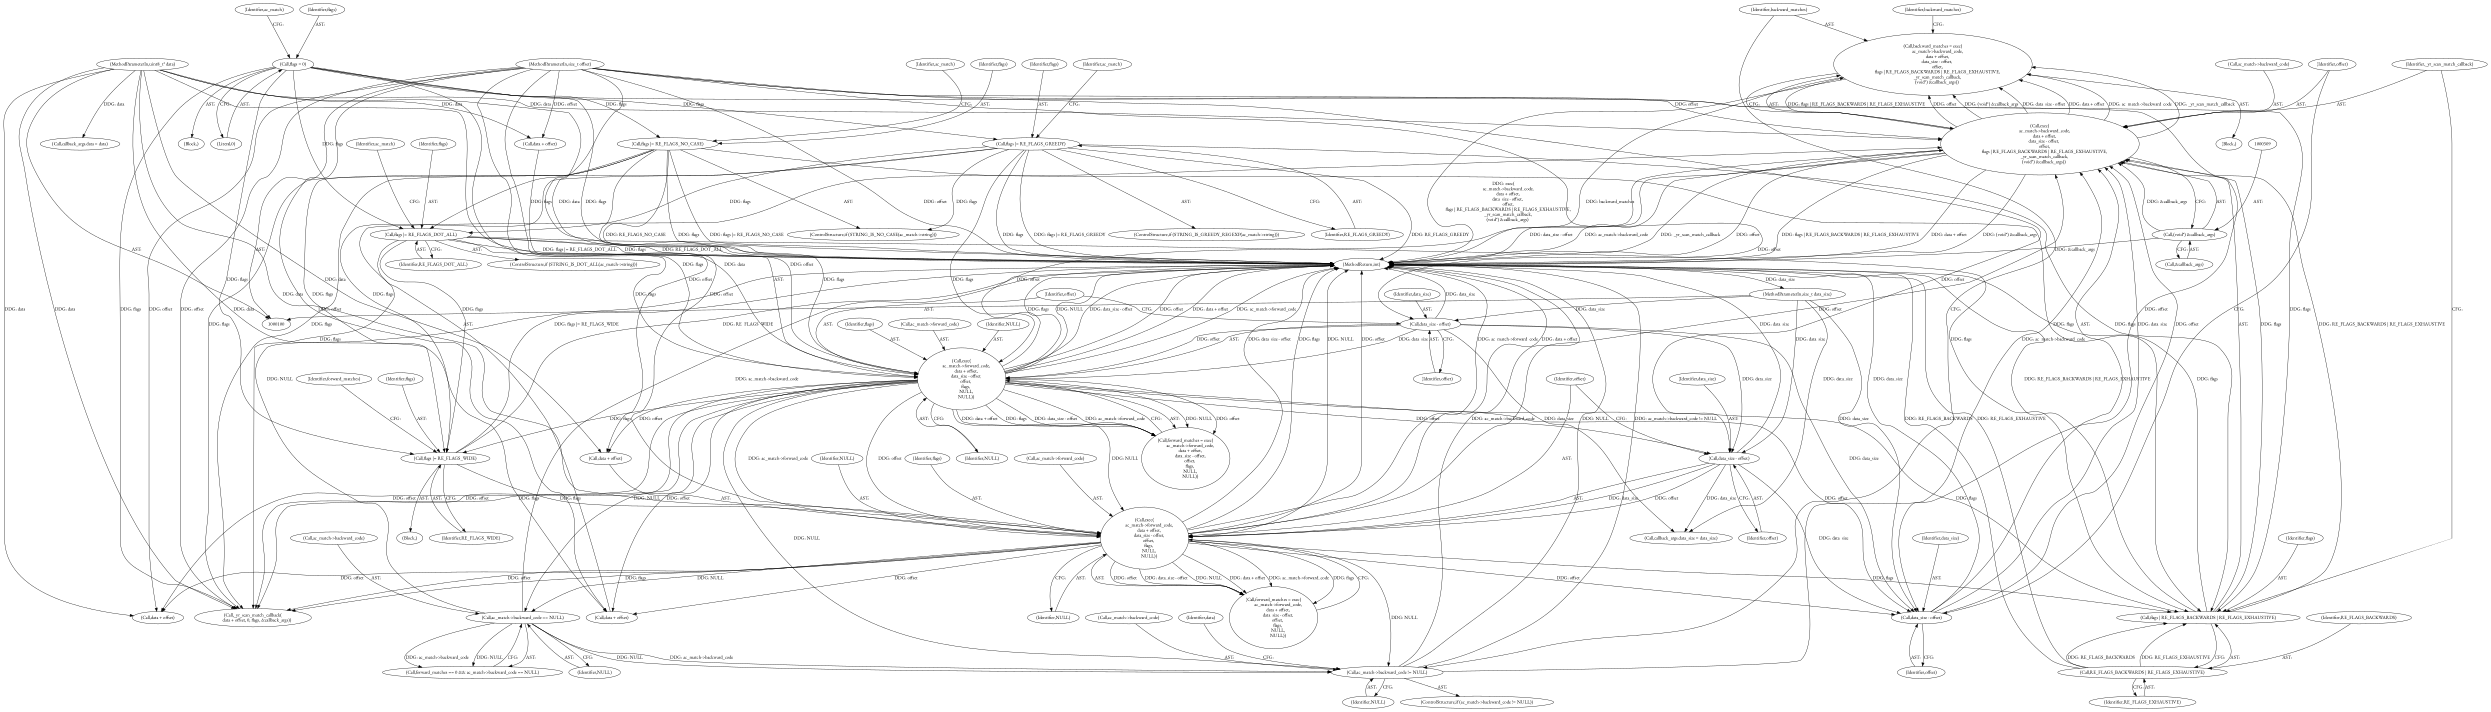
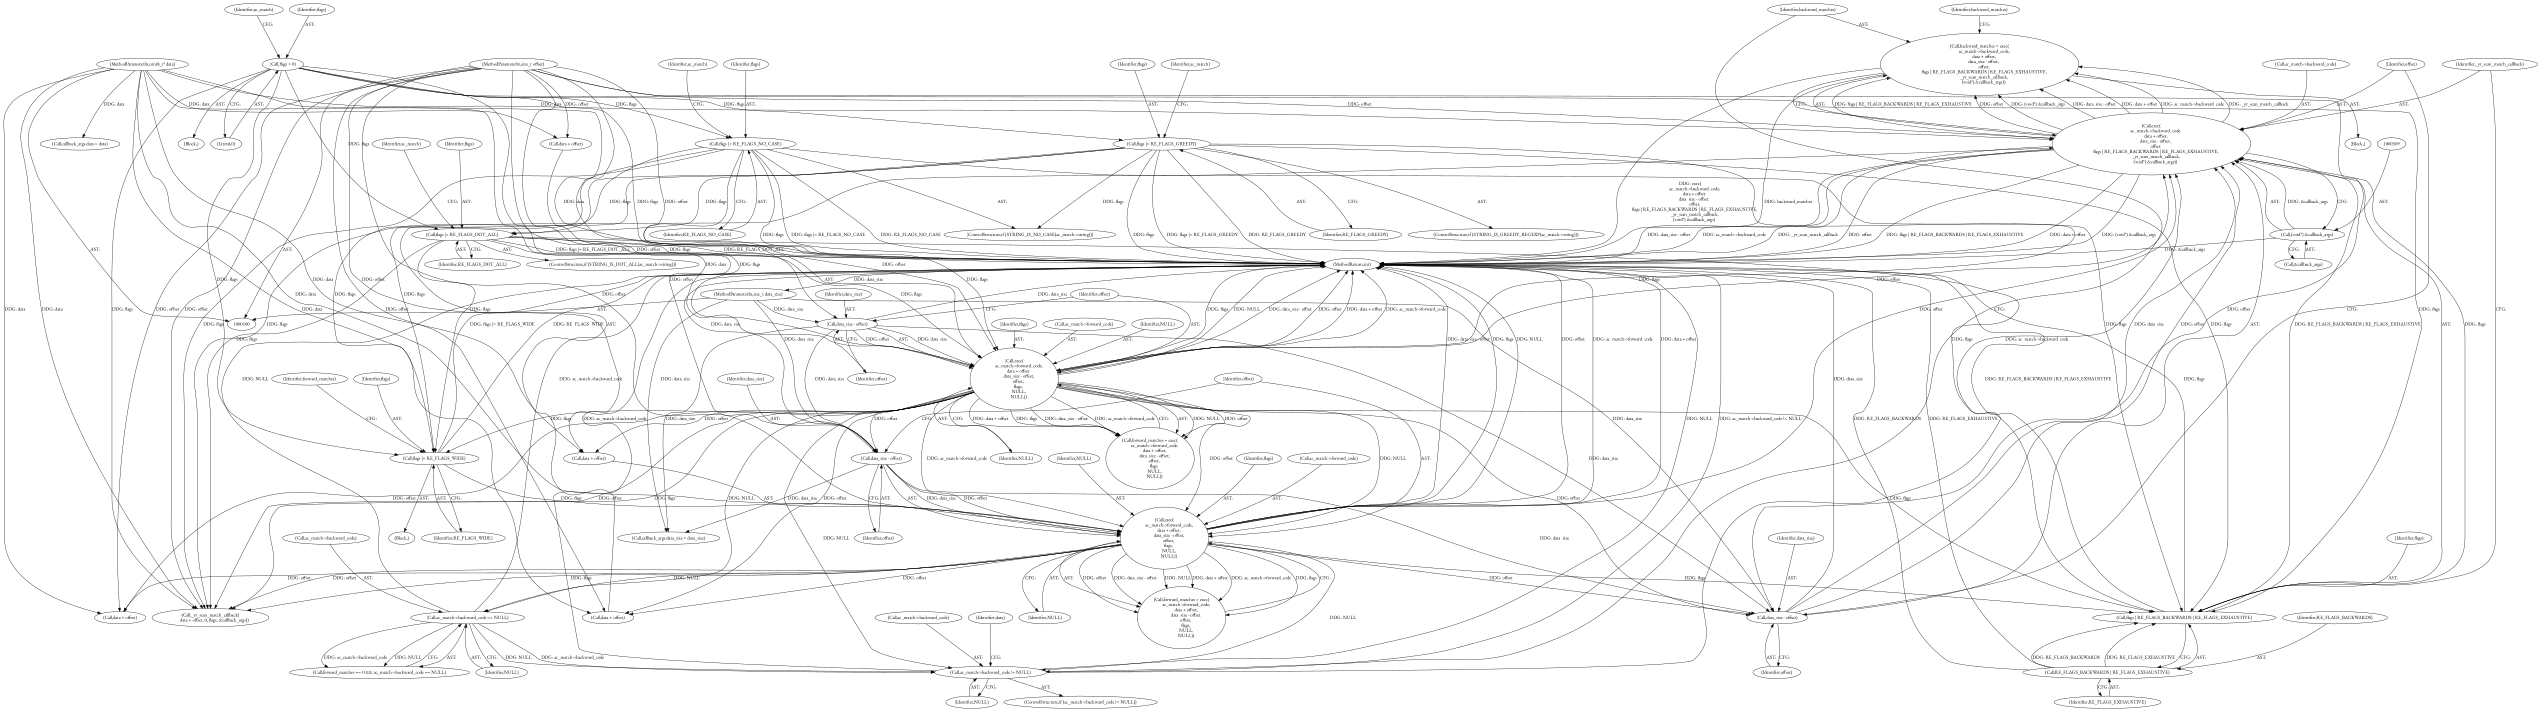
  digraph {
    fontname="EB Garamond"
    node [fontname="EB Garamond"]
    edge [fontname="EB Garamond"]
    n1 [label="(Call,backward_matches = exec(\n         ac_match->backward_code,\n         data + offset,\n        data_size - offset,\n         offset,\n         flags | RE_FLAGS_BACKWARDS | RE_FLAGS_EXHAUSTIVE,\n         _yr_scan_match_callback,\n        (void*) &callback_args))"]
    n2 [label="(Call,exec(\n         ac_match->backward_code,\n         data + offset,\n        data_size - offset,\n         offset,\n         flags | RE_FLAGS_BACKWARDS | RE_FLAGS_EXHAUSTIVE,\n         _yr_scan_match_callback,\n        (void*) &callback_args))"]
    n3 [label="(Block,)"]
    n4 [label="(MethodReturn,int)"]
    n5 [label="(Call,(void*) &callback_args)"]
    n6 [label="(MethodParameterIn,size_t data_size)"]
    n7 [label="(Call,&callback_args)"]
    n8 [label="(Call,ac_match->backward_code != NULL)"]
    n9 [label="(Identifier,NULL)"]
    n10 [label="(ControlStructure,if (ac_match->backward_code != NULL))"]
    n11 [label="(Call,ac_match->backward_code == NULL)"]
    n12 [label="(Call,forward_matches == 0 && ac_match->backward_code == NULL)"]
    n13 [label="(Identifier,NULL)"]
    n14 [label="(Call,exec(\n         ac_match->forward_code,\n         data + offset,\n         data_size - offset,\n        offset,\n        flags,\n         NULL,\n         NULL))"]
    n15 [label="(Call,data_size - offset)"]
    n16 [label="(Call,flags | RE_FLAGS_BACKWARDS | RE_FLAGS_EXHAUSTIVE)"]
    n17 [label="(Identifier,NULL)"]
    n18 [label="(Call,data + offset)"]
    n19 [label="(Call,data + offset)"]
    n20 [label="(Call,forward_matches = exec(\n         ac_match->forward_code,\n         data + offset,\n         data_size - offset,\n        offset,\n        flags,\n         NULL,\n         NULL))"]
    n21 [label="(Call,_yr_scan_match_callback(\n        data + offset, 0, flags, &callback_args))"]
    n22 [label="(Identifier,offset)"]
    n23 [label="(Call,RE_FLAGS_BACKWARDS | RE_FLAGS_EXHAUSTIVE)"]
    n24 [label="(Call,exec(\n         ac_match->forward_code,\n         data + offset,\n         data_size - offset,\n        offset,\n        flags,\n         NULL,\n         NULL))"]
    n25 [label="(Call,data_size - offset)"]
    n26 [label="(Call,flags |= RE_FLAGS_WIDE)"]
    n27 [label="(Call,data + offset)"]
    n28 [label="(Call,forward_matches = exec(\n         ac_match->forward_code,\n         data + offset,\n         data_size - offset,\n        offset,\n        flags,\n         NULL,\n         NULL))"]
    n29 [label="(Identifier,NULL)"]
    n30 [label="(Call,callback_args.data_size = data_size)"]
    n31 [label="(Identifier,offset)"]
    n32 [label="(Identifier,RE_FLAGS_WIDE)"]
    n33 [label="(Block,)"]
    n34 [label="(MethodParameterIn,uint8_t* data)"]
    n35 [label="(Call,data + offset)"]
    n36 [label="(Call,callback_args.data = data)"]
    1000100
    n38 [label="(MethodParameterIn,size_t offset)"]
    n39 [label="(Call,data_size - offset)"]
    n40 [label="(Identifier,offset)"]
    n41 [label="(Call,flags |= RE_FLAGS_GREEDY)"]
    n42 [label="(Call,flags |= RE_FLAGS_DOT_ALL)"]
    n43 [label="(ControlStructure,if (STRING_IS_GREEDY_REGEXP(ac_match->string)))"]
    n44 [label="(Identifier,RE_FLAGS_GREEDY)"]
    n45 [label="(ControlStructure,if (STRING_IS_NO_CASE(ac_match->string)))"]
    n46 [label="(Call,flags |= RE_FLAGS_NO_CASE)"]
+   n47 [label="(Identifier,RE_FLAGS_NO_CASE)"]
    n48 [label="(Identifier,RE_FLAGS_DOT_ALL)"]
    n49 [label="(ControlStructure,if (STRING_IS_DOT_ALL(ac_match->string)))"]
    n50 [label="(Call,flags = 0)"]
    n51 [label="(Block,)"]
    n52 [label="(Literal,0)"]
    n53 [label="(Identifier,RE_FLAGS_EXHAUSTIVE)"]
    n54 [label="(Identifier,offset)"]
    n55 [label="(Identifier,NULL)"]
    n56 [label="(Call,ac_match->backward_code)"]
    n57 [label="(Identifier,flags)"]
    n58 [label="(Identifier,data)"]
    n59 [label="(Identifier,flags)"]
    n60 [label="(Identifier,flags)"]
    n61 [label="(Identifier,backward_matches)"]
    n62 [label="(Identifier,ac_match)"]
    n63 [label="(Call,ac_match->forward_code)"]
    n64 [label="(Identifier,data_size)"]
    n65 [label="(Identifier,data_size)"]
    n66 [label="(Identifier,offset)"]
    n67 [label="(Identifier,data_size)"]
    n68 [label="(Identifier,forward_matches)"]
    n69 [label="(Identifier,RE_FLAGS_BACKWARDS)"]
    n70 [label="(Identifier,flags)"]
    n71 [label="(Identifier,flags)"]
    n72 [label="(Identifier,_yr_scan_match_callback)"]
    n73 [label="(Identifier,flags)"]
    n74 [label="(Identifier,backward_matches)"]
    n75 [label="(Identifier,flags)"]
    n76 [label="(Call,ac_match->backward_code)"]
    n77 [label="(Identifier,ac_match)"]
    n78 [label="(Call,ac_match->forward_code)"]
    n79 [label="(Identifier,NULL)"]
    n80 [label="(Identifier,ac_match)"]
    n81 [label="(Call,ac_match->backward_code)"]
    n82 [label="(Identifier,ac_match)"]
    n83 [label="(Identifier,offset)"]
    n84 [label="(Identifier,flags)"]
    1000309
    n1 -> n2 [label="CFG: "]
    n1 -> n3 [label="AST: "]
    n1 -> n4 [label="DDG: exec(\n         ac_match->backward_code,\n         data + offset,\n        data_size - offset,\n         offset,\n         flags | RE_FLAGS_BACKWARDS | RE_FLAGS_EXHAUSTIVE,\n         _yr_scan_match_callback,\n        (void*) &callback_args)"]
    n1 -> n4 [label="DDG: backward_matches"]
    n2 -> n1 [label="AST: "]
    n2 -> n1 [label="DDG: flags | RE_FLAGS_BACKWARDS | RE_FLAGS_EXHAUSTIVE"]
    n2 -> n1 [label="DDG: offset"]
    n2 -> n1 [label="DDG: (void*) &callback_args"]
    n2 -> n1 [label="DDG: data_size - offset"]
    n2 -> n1 [label="DDG: data + offset"]
    n2 -> n1 [label="DDG: ac_match->backward_code"]
    n2 -> n1 [label="DDG: _yr_scan_match_callback"]
    n2 -> n4 [label="DDG: data_size - offset"]
    n2 -> n4 [label="DDG: ac_match->backward_code"]
    n2 -> n4 [label="DDG: _yr_scan_match_callback"]
    n2 -> n4 [label="DDG: offset"]
    n2 -> n4 [label="DDG: flags | RE_FLAGS_BACKWARDS | RE_FLAGS_EXHAUSTIVE"]
    n2 -> n4 [label="DDG: data + offset"]
    n2 -> n4 [label="DDG: (void*) &callback_args"]
    n2 -> n5 [label="CFG: "]
    n4 -> n6 [label="DDG: data_size"]
    n5 -> n2 [label="AST: "]
    n5 -> n2 [label="DDG: &callback_args"]
    n5 -> n4 [label="DDG: &callback_args"]
    n5 -> n7 [label="CFG: "]
    n6 -> n15 [label="DDG: data_size"]
    n6 -> n25 [label="DDG: data_size"]
    n6 -> n30 [label="DDG: data_size"]
    n6 -> 1000100 [label="AST: "]
    n6 -> n39 [label="DDG: data_size"]
    n7 -> n5 [label="AST: "]
    n8 -> n2 [label="DDG: ac_match->backward_code"]
    n8 -> n4 [label="DDG: ac_match->backward_code"]
    n8 -> n4 [label="DDG: NULL"]
    n8 -> n4 [label="DDG: ac_match->backward_code != NULL"]
    n8 -> n9 [label="CFG: "]
    n8 -> n10 [label="AST: "]
    n9 -> n8 [label="AST: "]
    n11 -> n4 [label="DDG: ac_match->backward_code"]
    n11 -> n4 [label="DDG: NULL"]
    n11 -> n8 [label="DDG: ac_match->backward_code"]
    n11 -> n8 [label="DDG: NULL"]
    n11 -> n12 [label="AST: "]
    n11 -> n12 [label="DDG: ac_match->backward_code"]
    n11 -> n12 [label="DDG: NULL"]
    n11 -> n13 [label="CFG: "]
    n12 -> n11 [label="CFG: "]
    n13 -> n11 [label="AST: "]
    n14 -> n2 [label="DDG: offset"]
    n14 -> n4 [label="DDG: data_size - offset"]
    n14 -> n4 [label="DDG: flags"]
    n14 -> n4 [label="DDG: NULL"]
    n14 -> n4 [label="DDG: offset"]
    n14 -> n4 [label="DDG: ac_match->forward_code"]
    n14 -> n4 [label="DDG: data + offset"]
    n14 -> n8 [label="DDG: NULL"]
    n14 -> n11 [label="DDG: NULL"]
    n14 -> n15 [label="DDG: offset"]
    n14 -> n16 [label="DDG: flags"]
    n14 -> n17 [label="CFG: "]
    n14 -> n18 [label="DDG: offset"]
    n14 -> n19 [label="DDG: offset"]
    n14 -> n20 [label="AST: "]
    n14 -> n20 [label="DDG: offset"]
    n14 -> n20 [label="DDG: data_size - offset"]
    n14 -> n20 [label="DDG: NULL"]
    n14 -> n20 [label="DDG: data + offset"]
    n14 -> n20 [label="DDG: ac_match->forward_code"]
    n14 -> n20 [label="DDG: flags"]
    n14 -> n21 [label="DDG: offset"]
    n14 -> n21 [label="DDG: flags"]
    n15 -> n2 [label="AST: "]
    n15 -> n2 [label="DDG: data_size"]
    n15 -> n2 [label="DDG: offset"]
    n15 -> n4 [label="DDG: data_size"]
    n15 -> n22 [label="CFG: "]
    n16 -> n2 [label="AST: "]
    n16 -> n2 [label="DDG: flags"]
    n16 -> n2 [label="DDG: RE_FLAGS_BACKWARDS | RE_FLAGS_EXHAUSTIVE"]
    n16 -> n4 [label="DDG: RE_FLAGS_BACKWARDS | RE_FLAGS_EXHAUSTIVE"]
    n16 -> n4 [label="DDG: flags"]
    n16 -> n23 [label="CFG: "]
    n17 -> n14 [label="AST: "]
    n19 -> n2 [label="AST: "]
    n20 -> n14 [label="CFG: "]
    n22 -> n15 [label="AST: "]
    n23 -> n4 [label="DDG: RE_FLAGS_BACKWARDS"]
    n23 -> n4 [label="DDG: RE_FLAGS_EXHAUSTIVE"]
    n23 -> n16 [label="AST: "]
    n23 -> n16 [label="DDG: RE_FLAGS_BACKWARDS"]
    n23 -> n16 [label="DDG: RE_FLAGS_EXHAUSTIVE"]
    n23 -> n53 [label="CFG: "]
    n24 -> n2 [label="DDG: offset"]
    n24 -> n4 [label="DDG: offset"]
    n24 -> n4 [label="DDG: data + offset"]
    n24 -> n4 [label="DDG: ac_match->forward_code"]
    n24 -> n4 [label="DDG: flags"]
    n24 -> n4 [label="DDG: NULL"]
    n24 -> n4 [label="DDG: data_size - offset"]
    n24 -> n8 [label="DDG: NULL"]
    n24 -> n11 [label="DDG: NULL"]
    n24 -> n14 [label="DDG: ac_match->forward_code"]
    n24 -> n14 [label="DDG: offset"]
    n24 -> n14 [label="DDG: NULL"]
    n24 -> n15 [label="DDG: offset"]
    n24 -> n16 [label="DDG: flags"]
    n24 -> n18 [label="DDG: offset"]
    n24 -> n19 [label="DDG: offset"]
    n24 -> n21 [label="DDG: offset"]
    n24 -> n21 [label="DDG: flags"]
    n24 -> n25 [label="DDG: offset"]
    n24 -> n26 [label="DDG: flags"]
    n24 -> n27 [label="DDG: offset"]
    n24 -> n28 [label="AST: "]
    n24 -> n28 [label="DDG: NULL"]
    n24 -> n28 [label="DDG: offset"]
    n24 -> n28 [label="DDG: data + offset"]
    n24 -> n28 [label="DDG: flags"]
    n24 -> n28 [label="DDG: data_size - offset"]
    n24 -> n28 [label="DDG: ac_match->forward_code"]
    n24 -> n29 [label="CFG: "]
    n25 -> n4 [label="DDG: data_size"]
    n25 -> n14 [label="AST: "]
    n25 -> n14 [label="DDG: data_size"]
    n25 -> n14 [label="DDG: offset"]
    n25 -> n15 [label="DDG: data_size"]
    n25 -> n30 [label="DDG: data_size"]
    n25 -> n31 [label="CFG: "]
    n26 -> n4 [label="DDG: RE_FLAGS_WIDE"]
    n26 -> n4 [label="DDG: flags |= RE_FLAGS_WIDE"]
    n26 -> n14 [label="DDG: flags"]
    n26 -> n32 [label="CFG: "]
    n26 -> n33 [label="AST: "]
    n27 -> n14 [label="AST: "]
    n28 -> n24 [label="CFG: "]
    n29 -> n24 [label="AST: "]
    n31 -> n25 [label="AST: "]
    n32 -> n26 [label="AST: "]
    n34 -> n2 [label="DDG: data"]
    n34 -> n4 [label="DDG: data"]
    n34 -> n14 [label="DDG: data"]
    n34 -> n18 [label="DDG: data"]
    n34 -> n19 [label="DDG: data"]
    n34 -> n21 [label="DDG: data"]
    n34 -> n24 [label="DDG: data"]
    n34 -> n27 [label="DDG: data"]
    n34 -> n35 [label="DDG: data"]
    n34 -> n36 [label="DDG: data"]
    n34 -> 1000100 [label="AST: "]
    n35 -> n24 [label="AST: "]
    n38 -> n2 [label="DDG: offset"]
    n38 -> n4 [label="DDG: offset"]
    n38 -> n14 [label="DDG: offset"]
    n38 -> n15 [label="DDG: offset"]
    n38 -> n18 [label="DDG: offset"]
    n38 -> n19 [label="DDG: offset"]
    n38 -> n21 [label="DDG: offset"]
    n38 -> n24 [label="DDG: offset"]
    n38 -> n25 [label="DDG: offset"]
    n38 -> n27 [label="DDG: offset"]
    n38 -> n35 [label="DDG: offset"]
    n38 -> 1000100 [label="AST: "]
    n38 -> n39 [label="DDG: offset"]
    n39 -> n4 [label="DDG: data_size"]
    n39 -> n15 [label="DDG: data_size"]
    n39 -> n24 [label="AST: "]
    n39 -> n24 [label="DDG: data_size"]
    n39 -> n24 [label="DDG: offset"]
    n39 -> n25 [label="DDG: data_size"]
    n39 -> n30 [label="DDG: data_size"]
    n39 -> n40 [label="CFG: "]
    n40 -> n39 [label="AST: "]
    n41 -> n4 [label="DDG: flags"]
    n41 -> n4 [label="DDG: flags |= RE_FLAGS_GREEDY"]
    n41 -> n4 [label="DDG: RE_FLAGS_GREEDY"]
    n41 -> n16 [label="DDG: flags"]
    n41 -> n21 [label="DDG: flags"]
    n41 -> n24 [label="DDG: flags"]
    n41 -> n26 [label="DDG: flags"]
    n41 -> n42 [label="DDG: flags"]
    n41 -> n43 [label="AST: "]
    n41 -> n44 [label="CFG: "]
    n41 -> n45 [label="DDG: flags"]
    n42 -> n4 [label="DDG: flags |= RE_FLAGS_DOT_ALL"]
    n42 -> n4 [label="DDG: flags"]
    n42 -> n4 [label="DDG: RE_FLAGS_DOT_ALL"]
    n42 -> n16 [label="DDG: flags"]
    n42 -> n21 [label="DDG: flags"]
    n42 -> n24 [label="DDG: flags"]
    n42 -> n26 [label="DDG: flags"]
    n42 -> n48 [label="CFG: "]
    n42 -> n49 [label="AST: "]
    n44 -> n41 [label="AST: "]
    n46 -> n4 [label="DDG: RE_FLAGS_NO_CASE"]
    n46 -> n4 [label="DDG: flags"]
    n46 -> n4 [label="DDG: flags |= RE_FLAGS_NO_CASE"]
    n46 -> n16 [label="DDG: flags"]
    n46 -> n21 [label="DDG: flags"]
    n46 -> n24 [label="DDG: flags"]
    n46 -> n26 [label="DDG: flags"]
    n46 -> n42 [label="DDG: flags"]
    n46 -> n45 [label="AST: "]
+   n46 -> n47 [label="CFG: "]
+   n47 -> n46 [label="AST: "]
    n48 -> n42 [label="AST: "]
    n50 -> n4 [label="DDG: flags"]
    n50 -> n16 [label="DDG: flags"]
    n50 -> n21 [label="DDG: flags"]
    n50 -> n24 [label="DDG: flags"]
    n50 -> n26 [label="DDG: flags"]
    n50 -> n41 [label="DDG: flags"]
    n50 -> n42 [label="DDG: flags"]
    n50 -> n46 [label="DDG: flags"]
    n50 -> n51 [label="AST: "]
    n50 -> n52 [label="CFG: "]
    n52 -> n50 [label="AST: "]
    n53 -> n23 [label="AST: "]
    n54 -> n14 [label="AST: "]
    n54 -> n25 [label="CFG: "]
    n55 -> n14 [label="AST: "]
    n56 -> n8 [label="AST: "]
    n57 -> n14 [label="AST: "]
    n58 -> n8 [label="CFG: "]
    n59 -> n46 [label="AST: "]
    n60 -> n24 [label="AST: "]
    n61 -> n1 [label="AST: "]
    n61 -> n8 [label="CFG: "]
    n62 -> n42 [label="CFG: "]
    n63 -> n24 [label="AST: "]
    n64 -> n25 [label="AST: "]
    n65 -> n39 [label="AST: "]
    n66 -> n2 [label="AST: "]
    n66 -> n15 [label="CFG: "]
    n67 -> n15 [label="AST: "]
    n68 -> n26 [label="CFG: "]
    n69 -> n23 [label="AST: "]
    n70 -> n26 [label="AST: "]
    n71 -> n41 [label="AST: "]
    n72 -> n2 [label="AST: "]
    n72 -> n16 [label="CFG: "]
    n73 -> n50 [label="AST: "]
    n74 -> n1 [label="CFG: "]
    n75 -> n16 [label="AST: "]
    n76 -> n2 [label="AST: "]
    n77 -> n50 [label="CFG: "]
    n78 -> n14 [label="AST: "]
    n79 -> n24 [label="AST: "]
    n80 -> n46 [label="CFG: "]
    n81 -> n11 [label="AST: "]
    n82 -> n41 [label="CFG: "]
    n83 -> n24 [label="AST: "]
    n83 -> n39 [label="CFG: "]
    n84 -> n42 [label="AST: "]
    1000309 -> n5 [label="AST: "]
  }
